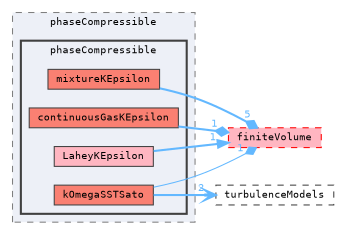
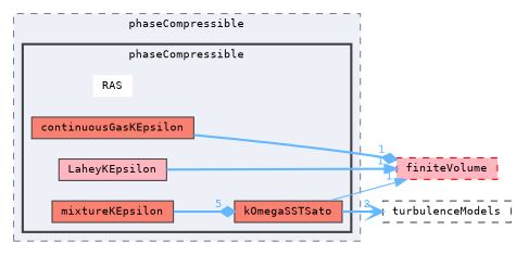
  digraph {
    compound=true
    fontname="DejaVu Sans Mono"
    rankdir=LR
    node [fillcolor=salmon fontname="DejaVu Sans Mono" fontsize=10 shape=box style=filled color=grey25]
    edge [arrowhead=diamond color=steelblue1 fontcolor=steelblue1 fontname="DejaVu Sans Mono" fontsize=10 headlabel=1 labeldistance=1.5 labelfontname=Helvetica labelfontsize=10 style=bold]
+   n1 [fillcolor=white height=0.2 label=RAS shape=plaintext width=0.4 color=""]
    n2 [height=0.2 label=continuousGasKEpsilon width=0.4]
    n3 [height=0.2 label=kOmegaSSTSato width=0.4]
    n4 [fillcolor=lightpink height=0.2 label=LaheyKEpsilon width=0.4]
    n5 [height=0.2 label=mixtureKEpsilon width=0.4]
    n6 [color=red fillcolor=lightpink height=0.2 label=finiteVolume style="filled,dashed" width=0.4]
    n7 [fillcolor=white height=0.2 label=turbulenceModels style="filled,dashed" width=0.4]
    subgraph cluster_1 {
      bgcolor="#edf0f7"
      fontsize=10
      label=phaseCompressible
      pencolor=grey50
      style="filled,dashed"
      subgraph cluster_2 {
        bgcolor="#edf0f7"
        fontsize=10
        label=phaseCompressible
        pencolor=grey25
        style="filled,bold"
+       n1
        n2
        n3
        n4
        n5
      }
    }
    n2 -> n6
-   n3 -> n6 [style=solid]
+   n3 -> n6 [arrowhead=normal style=solid]
    n3 -> n7 [arrowhead=vee headlabel=2]
    n4 -> n6 [arrowhead=normal]
-   n5 -> n6 [headlabel=5]
+   n5 -> n3 [headlabel=5]
  }
